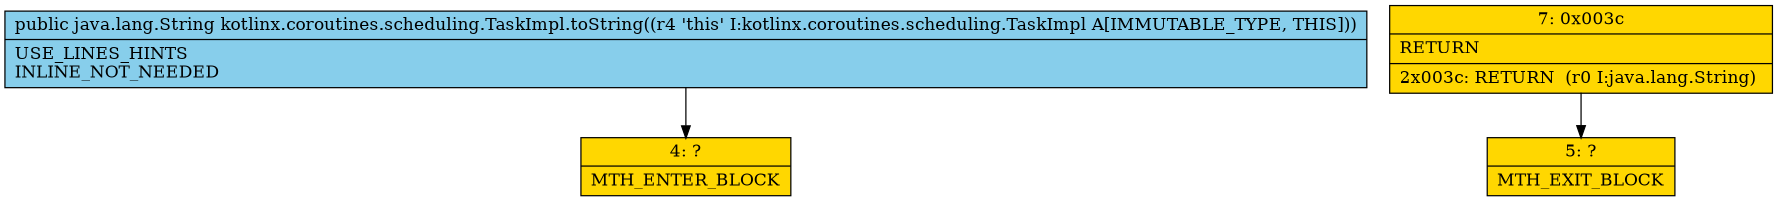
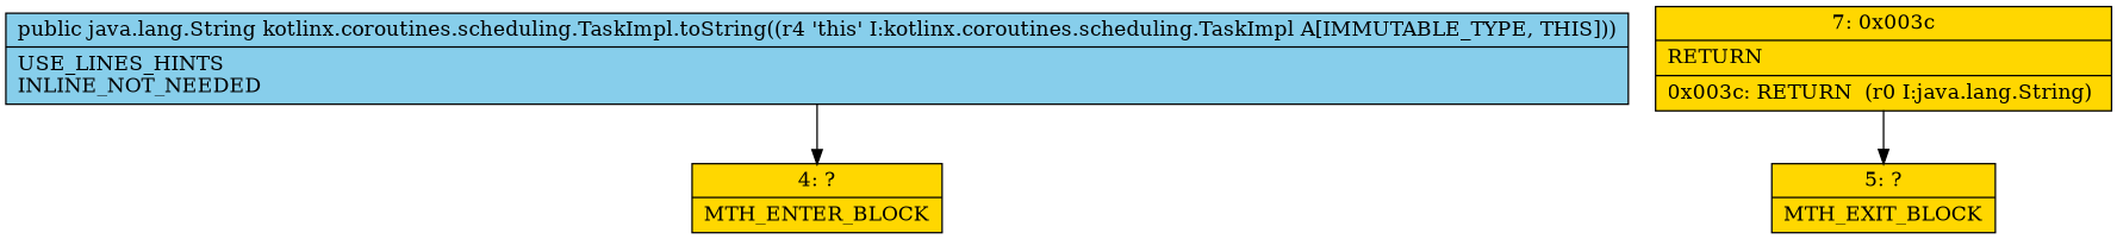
  digraph {
    node [fillcolor=gold shape=record style=filled]
    n1 [label="{4\:\ ?|MTH_ENTER_BLOCK\l}"]
-   n2 [label="{7\:\ 0x003c|RETURN\l|2x003c: RETURN  (r0 I:java.lang.String) \l}"]
+   n2 [label="{7\:\ 0x003c|RETURN\l|0x003c: RETURN  (r0 I:java.lang.String) \l}"]
    n3 [label="{5\:\ ?|MTH_EXIT_BLOCK\l}"]
    n4 [fillcolor=skyblue label="{public java.lang.String kotlinx.coroutines.scheduling.TaskImpl.toString((r4 'this' I:kotlinx.coroutines.scheduling.TaskImpl A[IMMUTABLE_TYPE, THIS]))  | USE_LINES_HINTS\lINLINE_NOT_NEEDED\l}"]
    n2 -> n3
    n4 -> n1
  }
